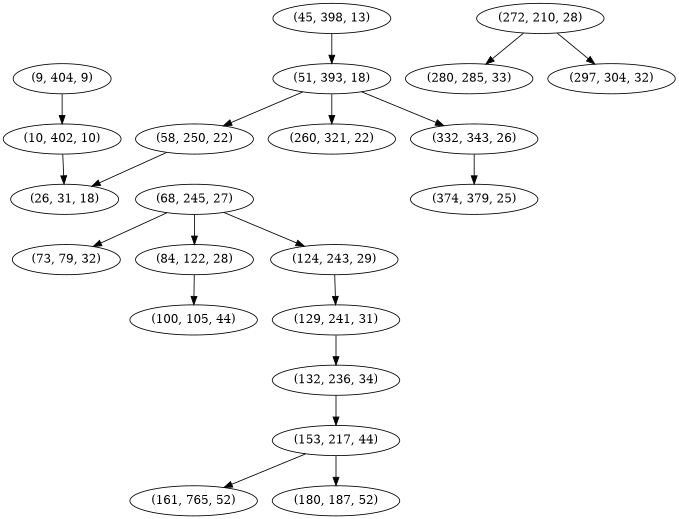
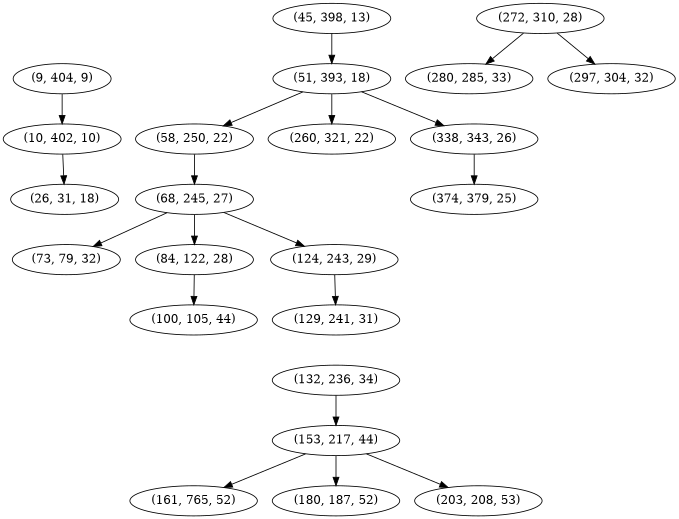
  digraph {
    "(9, 404, 9)"
    "(10, 402, 10)"
    "(26, 31, 18)"
    "(45, 398, 13)"
    "(51, 393, 18)"
    n6 [label="(58, 250, 22)"]
    "(260, 321, 22)"
-   "(338, 343, 26)" [label="(332, 343, 26)"]
+   "(338, 343, 26)"
    "(68, 245, 27)"
    "(374, 379, 25)"
    "(73, 79, 32)"
    "(84, 122, 28)"
    "(124, 243, 29)"
    "(100, 105, 44)"
    "(129, 241, 31)"
    "(132, 236, 34)"
    "(153, 217, 44)"
    n18 [label="(161, 765, 52)"]
    "(180, 187, 52)"
-   "(272, 310, 28)" [label="(272, 210, 28)"]
+   "(203, 208, 53)"
+   "(272, 310, 28)"
    "(280, 285, 33)"
    "(297, 304, 32)"
    "(9, 404, 9)" -> "(10, 402, 10)"
    "(10, 402, 10)" -> "(26, 31, 18)"
    "(45, 398, 13)" -> "(51, 393, 18)"
    "(51, 393, 18)" -> n6
    "(51, 393, 18)" -> "(260, 321, 22)"
    "(51, 393, 18)" -> "(338, 343, 26)"
-   n6 -> "(26, 31, 18)"
+   n6 -> "(68, 245, 27)"
    "(338, 343, 26)" -> "(374, 379, 25)"
    "(68, 245, 27)" -> "(73, 79, 32)"
    "(68, 245, 27)" -> "(84, 122, 28)"
    "(68, 245, 27)" -> "(124, 243, 29)"
    "(84, 122, 28)" -> "(100, 105, 44)"
    "(124, 243, 29)" -> "(129, 241, 31)"
-   "(129, 241, 31)" -> "(132, 236, 34)"
    "(132, 236, 34)" -> "(153, 217, 44)"
    "(153, 217, 44)" -> n18
    "(153, 217, 44)" -> "(180, 187, 52)"
+   "(153, 217, 44)" -> "(203, 208, 53)"
    "(272, 310, 28)" -> "(280, 285, 33)"
    "(272, 310, 28)" -> "(297, 304, 32)"
  }
